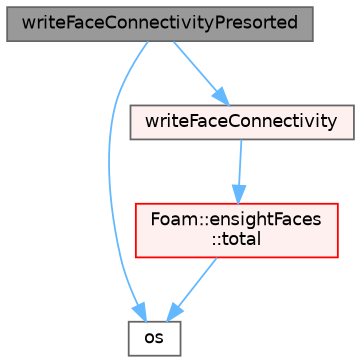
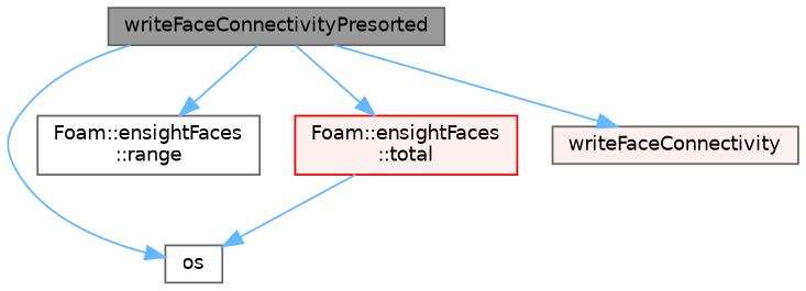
  digraph {
    rankdir=TB
    node [color=grey40 fillcolor=white fontname=Helvetica fontsize=10 shape=box style=filled]
    edge [color=steelblue1 fontname=Helvetica fontsize=10 labelfontname=Helvetica labelfontsize=10 style=solid]
    n1 [color=gray40 fillcolor=grey60 fontcolor=black height=0.2 label=writeFaceConnectivityPresorted width=0.4]
    n2 [height=0.2 label=os width=0.4]
+   n3 [height=0.2 label="Foam::ensightFaces\l::range" width=0.4]
    n4 [color=red fillcolor="#FFF0F0" height=0.2 label="Foam::ensightFaces\l::total" width=0.4]
    n5 [fillcolor="#FFF0F0" height=0.2 label=writeFaceConnectivity width=0.4]
    n1 -> n2
-   n5 -> n4
+   n1 -> n3
+   n1 -> n4
    n1 -> n5
    n4 -> n2
  }
